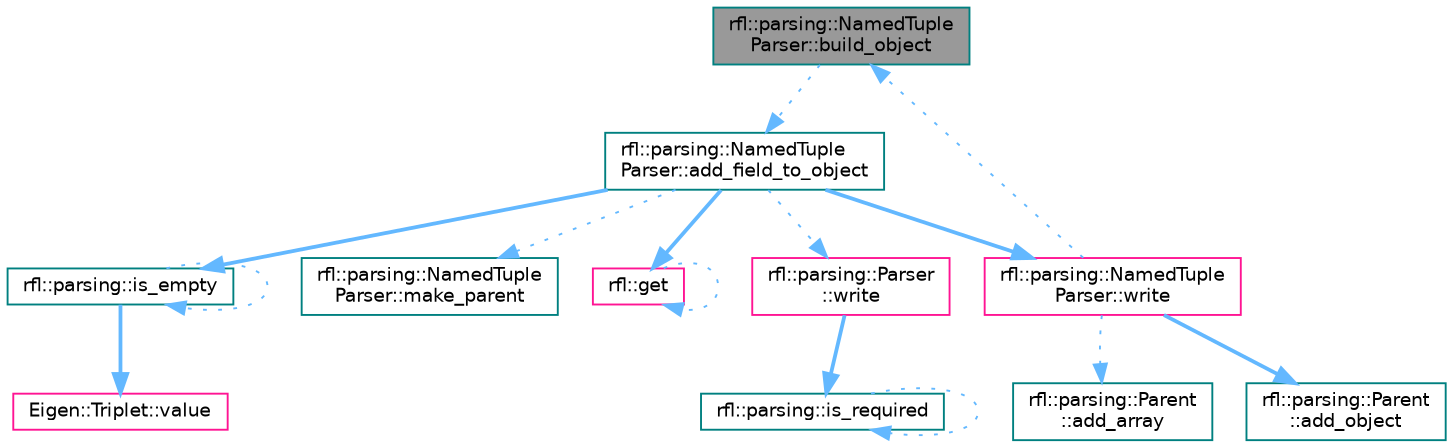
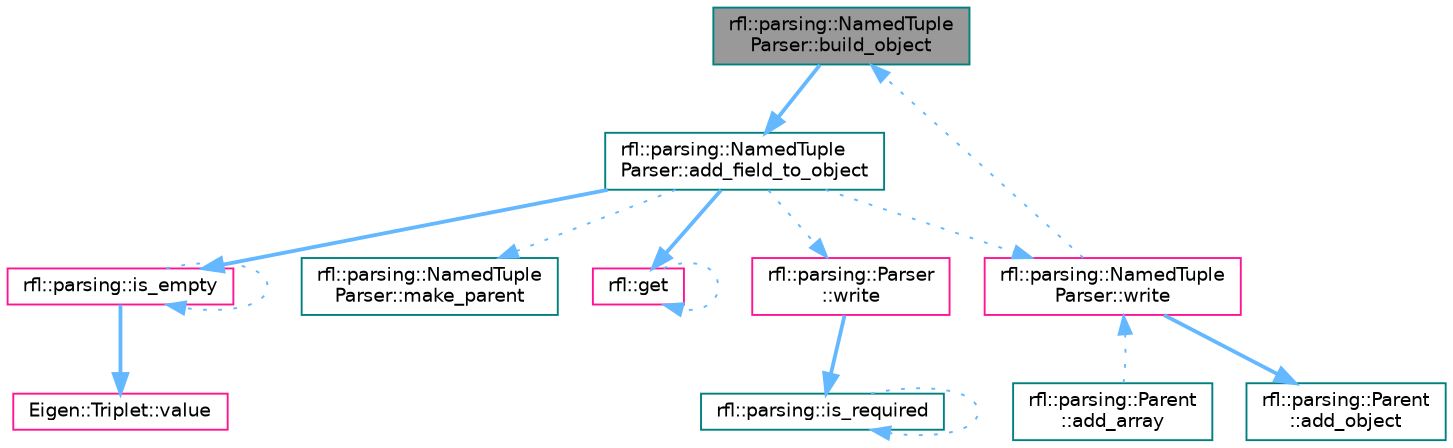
  digraph {
    rankdir=TB
    node [color=teal fillcolor=white fontname=Helvetica fontsize=10 shape=box style=filled]
    edge [color=steelblue1 fontname=Helvetica fontsize=10 labelfontname=Helvetica labelfontsize=10 style=bold]
    n1 [fillcolor=grey60 fontcolor=black height=0.2 label="rfl::parsing::NamedTuple\lParser::build_object" width=0.4]
    n2 [height=0.2 label="rfl::parsing::NamedTuple\lParser::add_field_to_object" width=0.4]
    n3 [color=deeppink height=0.2 label="rfl::get" width=0.4]
-   n4 [height=0.2 label="rfl::parsing::is_empty" width=0.4]
+   n4 [color=deeppink height=0.2 label="rfl::parsing::is_empty" width=0.4]
    n5 [height=0.2 label="rfl::parsing::NamedTuple\lParser::make_parent" width=0.4]
    n6 [color=deeppink height=0.2 label="rfl::parsing::NamedTuple\lParser::write" width=0.4]
    n7 [color=deeppink height=0.2 label="rfl::parsing::Parser\l::write" width=0.4]
    n8 [color=deeppink height=0.2 label="Eigen::Triplet::value" width=0.4]
    n9 [height=0.2 label="rfl::parsing::is_required" width=0.4]
    n10 [height=0.2 label="rfl::parsing::Parent\l::add_array" width=0.4]
    n11 [height=0.2 label="rfl::parsing::Parent\l::add_object" width=0.4]
-   n1 -> n2 [style=dotted]
+   n1 -> n2
    n2 -> n3
    n2 -> n4
    n2 -> n5 [style=dotted]
-   n2 -> n6
+   n2 -> n6 [style=dotted]
    n2 -> n7 [style=dotted]
    n3 -> n3 [style=dotted]
    n4 -> n4 [style=dotted]
    n4 -> n8
    n6 -> n1 [style=dotted]
-   n6 -> n10 [style=dotted]
+   n10 -> n6 [style=dotted]
    n6 -> n11
    n7 -> n9
    n9 -> n9 [style=dotted]
  }
